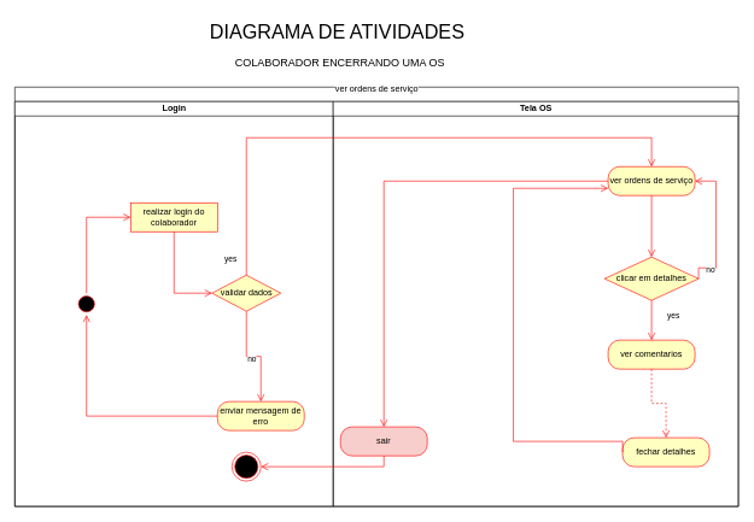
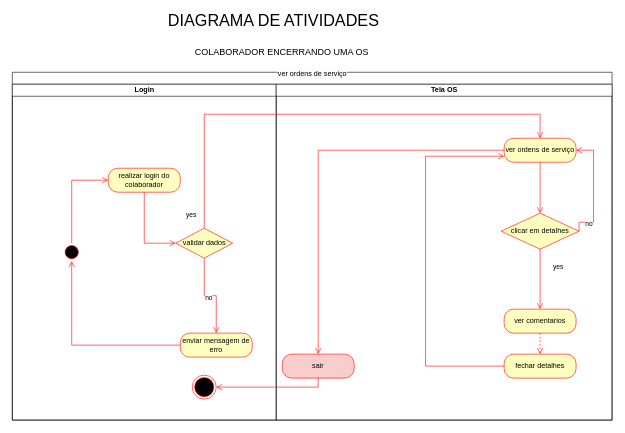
  <mxCell id="0" />
  <mxCell id="1" parent="0" />
  <mxCell id="2" value="&#10;&lt;span style=&quot;color: rgb(0, 0, 0); font-family: Helvetica; font-size: 12px; font-style: normal; font-variant-ligatures: normal; font-variant-caps: normal; font-weight: 400; letter-spacing: normal; orphans: 2; text-align: center; text-indent: 0px; text-transform: none; widows: 2; word-spacing: 0px; -webkit-text-stroke-width: 0px; background-color: rgb(251, 251, 251); text-decoration-thickness: initial; text-decoration-style: initial; text-decoration-color: initial; float: none; display: inline !important;&quot;&gt;ver ordens de serviço&lt;/span&gt;&#10;&#10;" style="swimlane;childLayout=stackLayout;resizeParent=1;resizeParentMax=0;startSize=20;html=1;" vertex="1" parent="1"><mxGeometry x="20" y="120" width="1000" height="580" as="geometry" /></mxCell>
  <mxCell id="3" value="Login" style="swimlane;startSize=20;html=1;" vertex="1" parent="2"><mxGeometry y="20" width="440" height="560" as="geometry" /></mxCell>
  <mxCell id="4" value="validar dados" style="rhombus;whiteSpace=wrap;html=1;fontColor=#000000;fillColor=#ffffc0;strokeColor=#ff0000;" vertex="1" parent="3"><mxGeometry x="272.5" y="240" width="95" height="50" as="geometry" /></mxCell>
- <mxCell id="5" value="realizar login do colaborador" style="whiteSpace=wrap;html=1;arcSize=40;fontColor=#000000;fillColor=#ffffc0;strokeColor=#ff0000;rounded=0;" vertex="1" parent="3"><mxGeometry x="160" y="140" width="120" height="40" as="geometry" /></mxCell>
+ <mxCell id="5" value="realizar login do colaborador" style="rounded=1;whiteSpace=wrap;html=1;arcSize=40;fontColor=#000000;fillColor=#ffffc0;strokeColor=#ff0000;" vertex="1" parent="3"><mxGeometry x="160" y="140" width="120" height="40" as="geometry" /></mxCell>
  <mxCell id="6" value="" style="ellipse;html=1;shape=startState;fillColor=#000000;strokeColor=#ff0000;" vertex="1" parent="3"><mxGeometry x="84" y="265" width="30" height="30" as="geometry" /></mxCell>
  <mxCell id="7" value="" style="edgeStyle=orthogonalEdgeStyle;html=1;verticalAlign=bottom;endArrow=open;endSize=8;strokeColor=#ff0000;rounded=0;entryX=0;entryY=0.5;entryDx=0;entryDy=0;exitX=0.5;exitY=0;exitDx=0;exitDy=0;" edge="1" source="6" parent="3" target="5"><mxGeometry relative="1" as="geometry"><mxPoint x="80" y="130" as="targetPoint" /></mxGeometry></mxCell>
  <mxCell id="8" value="yes" style="edgeStyle=orthogonalEdgeStyle;html=1;align=left;verticalAlign=top;endArrow=open;endSize=8;strokeColor=#ff0000;rounded=0;exitX=0.5;exitY=1;exitDx=0;exitDy=0;entryX=0;entryY=0.5;entryDx=0;entryDy=0;" edge="1" parent="3" source="5" target="4"><mxGeometry x="1" y="62" relative="1" as="geometry"><mxPoint x="170" y="300" as="targetPoint" /><mxPoint x="195" y="240" as="sourcePoint" /><mxPoint x="15" y="2" as="offset" /></mxGeometry></mxCell>
  <mxCell id="9" value="enviar mensagem de erro" style="rounded=1;whiteSpace=wrap;html=1;arcSize=40;fontColor=#000000;fillColor=#ffffc0;strokeColor=#ff0000;" vertex="1" parent="3"><mxGeometry x="280" y="415" width="120" height="40" as="geometry" /></mxCell>
  <mxCell id="10" value="no" style="edgeStyle=orthogonalEdgeStyle;html=1;align=left;verticalAlign=top;endArrow=open;endSize=8;strokeColor=#ff0000;rounded=0;exitX=0.5;exitY=1;exitDx=0;exitDy=0;entryX=0.5;entryY=0;entryDx=0;entryDy=0;" edge="1" parent="3" source="4" target="9"><mxGeometry x="-0.548" y="25" relative="1" as="geometry"><mxPoint x="415" y="400" as="targetPoint" /><mxPoint x="160" y="410" as="sourcePoint" /><mxPoint x="-25" y="20" as="offset" /></mxGeometry></mxCell>
  <mxCell id="11" value="" style="ellipse;html=1;shape=endState;fillColor=#000000;strokeColor=#ff0000;" vertex="1" parent="3"><mxGeometry x="300" y="485" width="40" height="40" as="geometry" /></mxCell>
  <mxCell id="12" value="" style="edgeStyle=orthogonalEdgeStyle;html=1;align=left;verticalAlign=top;endArrow=open;endSize=8;strokeColor=#ff0000;rounded=0;exitX=0;exitY=0.5;exitDx=0;exitDy=0;entryX=0.5;entryY=1;entryDx=0;entryDy=0;" edge="1" parent="3" source="9" target="6"><mxGeometry x="-0.548" y="25" relative="1" as="geometry"><mxPoint x="100" y="300" as="targetPoint" /><mxPoint x="390" y="570" as="sourcePoint" /><mxPoint x="-25" y="20" as="offset" /></mxGeometry></mxCell>
  <mxCell id="13" value="Tela OS" style="swimlane;startSize=20;html=1;" vertex="1" parent="2"><mxGeometry x="440" y="20" width="560" height="560" as="geometry" /></mxCell>
  <mxCell id="14" value="ver ordens de serviço" style="rounded=1;whiteSpace=wrap;html=1;arcSize=40;fontColor=#000000;fillColor=#ffffc0;strokeColor=#ff0000;" vertex="1" parent="13"><mxGeometry x="380" y="90" width="120" height="40" as="geometry" /></mxCell>
- <mxCell id="15" value="fechar detalhes" style="rounded=1;whiteSpace=wrap;html=1;arcSize=40;fontColor=#000000;fillColor=#ffffc0;strokeColor=#ff0000;" vertex="1" parent="13"><mxGeometry x="400" y="465" width="120" height="40" as="geometry" /></mxCell>
+ <mxCell id="15" value="fechar detalhes" style="rounded=1;whiteSpace=wrap;html=1;arcSize=40;fontColor=#000000;fillColor=#ffffc0;strokeColor=#ff0000;" vertex="1" parent="13"><mxGeometry x="380" y="450" width="120" height="40" as="geometry" /></mxCell>
  <mxCell id="16" value="" style="edgeStyle=orthogonalEdgeStyle;html=1;align=left;verticalAlign=top;endArrow=open;endSize=8;strokeColor=#ff0000;rounded=0;exitX=0;exitY=0.5;exitDx=0;exitDy=0;entryX=0;entryY=0.75;entryDx=0;entryDy=0;" edge="1" parent="13" source="15" target="14"><mxGeometry x="-1" relative="1" as="geometry"><mxPoint x="309" y="250" as="targetPoint" /><mxPoint x="80" y="280" as="sourcePoint" /><Array as="points"><mxPoint x="249" y="470" /><mxPoint x="249" y="120" /></Array></mxGeometry></mxCell>
  <mxCell id="17" value="sair" style="rounded=1;whiteSpace=wrap;html=1;arcSize=40;fontColor=#000000;fillColor=#f8cecc;strokeColor=#ff0000;" vertex="1" parent="13"><mxGeometry x="10" y="450" width="120" height="40" as="geometry" /></mxCell>
  <mxCell id="18" value="clicar em detalhes" style="rhombus;whiteSpace=wrap;html=1;fontColor=#000000;fillColor=#ffffc0;strokeColor=#ff0000;" vertex="1" parent="13"><mxGeometry x="375" y="215" width="130" height="60" as="geometry" /></mxCell>
  <mxCell id="19" value="no" style="edgeStyle=orthogonalEdgeStyle;html=1;align=left;verticalAlign=top;endArrow=open;endSize=8;strokeColor=#ff0000;rounded=0;exitX=1;exitY=0.5;exitDx=0;exitDy=0;entryX=1;entryY=0.5;entryDx=0;entryDy=0;" edge="1" parent="13" source="18" target="14"><mxGeometry x="-0.484" y="15" relative="1" as="geometry"><mxPoint x="620" y="370" as="targetPoint" /><mxPoint x="620" y="260" as="sourcePoint" /><mxPoint as="offset" /><Array as="points"><mxPoint x="529" y="230" /><mxPoint x="529" y="110" /></Array></mxGeometry></mxCell>
  <mxCell id="20" value="" style="edgeStyle=orthogonalEdgeStyle;html=1;align=left;verticalAlign=top;endArrow=open;endSize=8;strokeColor=#ff0000;rounded=0;exitX=0;exitY=0.5;exitDx=0;exitDy=0;entryX=0.5;entryY=0;entryDx=0;entryDy=0;" edge="1" parent="13" source="14" target="17"><mxGeometry x="-1" relative="1" as="geometry"><mxPoint x="630" y="220" as="targetPoint" /><mxPoint x="630" y="140" as="sourcePoint" /></mxGeometry></mxCell>
  <mxCell id="21" value="" style="edgeStyle=orthogonalEdgeStyle;html=1;align=left;verticalAlign=top;endArrow=open;endSize=8;strokeColor=#ff0000;rounded=0;entryX=0.5;entryY=0;entryDx=0;entryDy=0;exitX=0.5;exitY=1;exitDx=0;exitDy=0;" edge="1" parent="13" source="14" target="18"><mxGeometry x="-1" relative="1" as="geometry"><mxPoint x="320" y="240" as="targetPoint" /><mxPoint x="380" y="240" as="sourcePoint" /></mxGeometry></mxCell>
- <mxCell id="22" value="ver comentarios" style="rounded=1;whiteSpace=wrap;html=1;arcSize=40;fontColor=#000000;fillColor=#ffffc0;strokeColor=#ff0000;" vertex="1" parent="13"><mxGeometry x="380" y="330" width="120" height="40" as="geometry" /></mxCell>
+ <mxCell id="22" value="ver comentarios" style="rounded=1;whiteSpace=wrap;html=1;arcSize=40;fontColor=#000000;fillColor=#ffffc0;strokeColor=#ff0000;" vertex="1" parent="13"><mxGeometry x="380" y="375" width="120" height="40" as="geometry" /></mxCell>
  <mxCell id="23" value="" style="edgeStyle=orthogonalEdgeStyle;html=1;align=left;verticalAlign=top;endArrow=open;endSize=8;strokeColor=#ff0000;rounded=0;exitX=0.5;exitY=1;exitDx=0;exitDy=0;entryX=0.5;entryY=0;entryDx=0;entryDy=0;dashed=1;" edge="1" parent="13" source="22" target="15"><mxGeometry x="-1" relative="1" as="geometry"><mxPoint x="659" y="385" as="targetPoint" /><mxPoint x="775" y="320" as="sourcePoint" /></mxGeometry></mxCell>
  <mxCell id="24" value="yes" style="edgeStyle=orthogonalEdgeStyle;html=1;align=left;verticalAlign=top;endArrow=open;endSize=8;strokeColor=#ff0000;rounded=0;exitX=0.5;exitY=1;exitDx=0;exitDy=0;entryX=0.5;entryY=0;entryDx=0;entryDy=0;" edge="1" parent="13" source="18" target="22"><mxGeometry x="-0.667" y="20" relative="1" as="geometry"><mxPoint x="435" y="340" as="targetPoint" /><mxPoint x="570" y="190" as="sourcePoint" /><mxPoint as="offset" /></mxGeometry></mxCell>
  <mxCell id="25" value="" style="edgeStyle=orthogonalEdgeStyle;html=1;align=left;verticalAlign=top;endArrow=open;endSize=8;strokeColor=#ff0000;rounded=0;exitX=0.5;exitY=0;exitDx=0;exitDy=0;entryX=0.5;entryY=0;entryDx=0;entryDy=0;" edge="1" parent="2" source="4" target="14"><mxGeometry x="-1" relative="1" as="geometry"><mxPoint x="440" y="280" as="targetPoint" /><mxPoint x="240" y="330" as="sourcePoint" /><Array as="points"><mxPoint x="320" y="70" /><mxPoint x="880" y="70" /></Array></mxGeometry></mxCell>
  <mxCell id="26" value="" style="edgeStyle=orthogonalEdgeStyle;html=1;align=left;verticalAlign=top;endArrow=open;endSize=8;strokeColor=#ff0000;rounded=0;exitX=0.5;exitY=1;exitDx=0;exitDy=0;entryX=1;entryY=0.5;entryDx=0;entryDy=0;" edge="1" parent="2" source="17" target="11"><mxGeometry x="-1" relative="1" as="geometry"><mxPoint x="840" y="510" as="targetPoint" /><mxPoint x="880" y="430" as="sourcePoint" /></mxGeometry></mxCell>
- <mxCell id="27" value="&lt;font style=&quot;font-size: 27px;&quot;&gt;DIAGRAMA DE ATIVIDADES&amp;nbsp;&lt;/font&gt;" style="text;html=1;align=center;verticalAlign=middle;resizable=0;points=[];autosize=1;strokeColor=none;fillColor=none;strokeWidth=1;" vertex="1" parent="1"><mxGeometry x="279" y="20" width="380" height="50" as="geometry" /></mxCell>
+ <mxCell id="27" value="&lt;font style=&quot;font-size: 27px;&quot;&gt;DIAGRAMA DE ATIVIDADES&amp;nbsp;&lt;/font&gt;" style="text;html=1;align=center;verticalAlign=middle;resizable=0;points=[];autosize=1;strokeColor=none;fillColor=none;strokeWidth=1;" vertex="1" parent="1"><mxGeometry x="269" y="10" width="380" height="50" as="geometry" /></mxCell>
  <mxCell id="28" value="&lt;font style=&quot;font-size: 15px;&quot;&gt;COLABORADOR ENCERRANDO UMA OS&lt;/font&gt;" style="text;html=1;align=center;verticalAlign=middle;resizable=0;points=[];autosize=1;strokeColor=none;fillColor=none;strokeWidth=1;" vertex="1" parent="1"><mxGeometry x="314" y="70" width="310" height="30" as="geometry" /></mxCell>
